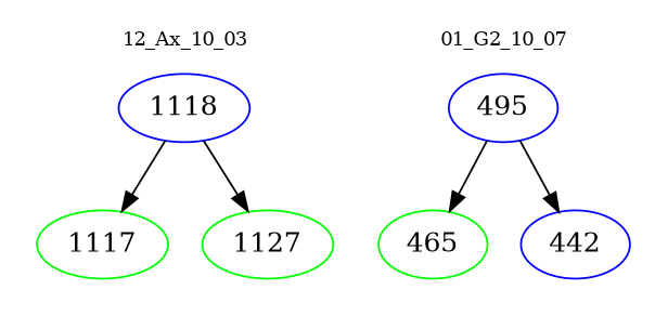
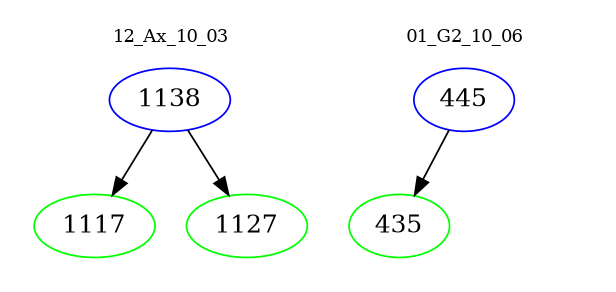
  digraph {
    node [color=blue]
    edge [color=black]
-   n1 [label=1118]
+   n1 [label=1138]
    n2 [color=green label=1117]
    n3 [color=green label=1127]
-   n4 [label=495]
-   n5 [color=green label=465]
-   n6 [label=442]
+   n4 [label=445]
+   n5 [color=green label=435]
    subgraph cluster_1 {
      color=white
      fontsize=10
      label="12_Ax_10_03"
      n1
      n2
      n3
    }
    subgraph cluster_2 {
      color=white
      fontsize=10
-     label="01_G2_10_07"
+     label="01_G2_10_06"
      n4
      n5
-     n6
    }
    n1 -> n2
    n1 -> n3
    n4 -> n5
-   n4 -> n6
  }
